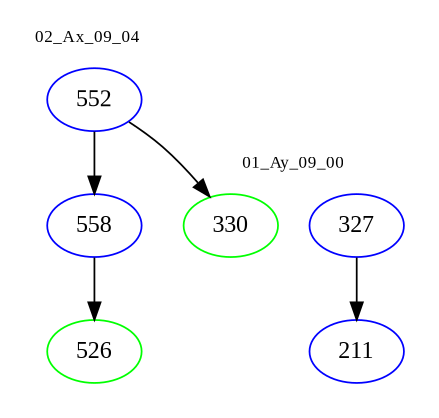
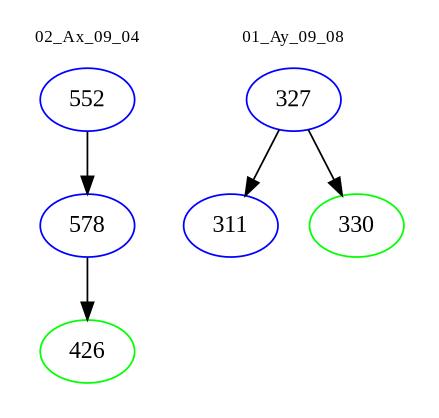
  digraph {
    fontname="Liberation Serif"
    node [color=blue fontname="Liberation Serif"]
    edge [color=black fontname="Liberation Serif"]
    n1 [label=552]
-   n2 [color=green label=526]
-   n3 [label=558]
+   n2 [color=green label=426]
+   n3 [label=578]
    n4 [label=327]
-   n5 [label=211]
+   n5 [label=311]
    n6 [color=green label=330]
    subgraph cluster_1 {
      color=white
      fontsize=10
      label="02_Ax_09_04"
      n1
      n2
      n3
    }
    subgraph cluster_2 {
      color=white
      fontsize=10
-     label="01_Ay_09_00"
+     label="01_Ay_09_08"
      n4
      n5
      n6
    }
    n1 -> n3
    n3 -> n2
    n4 -> n5
-   n1 -> n6
+   n4 -> n6
  }
